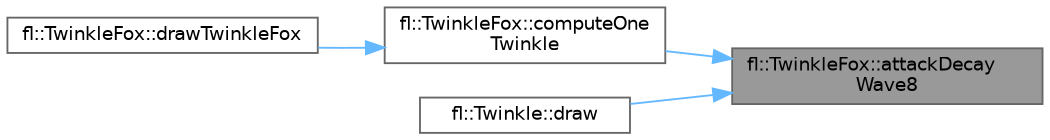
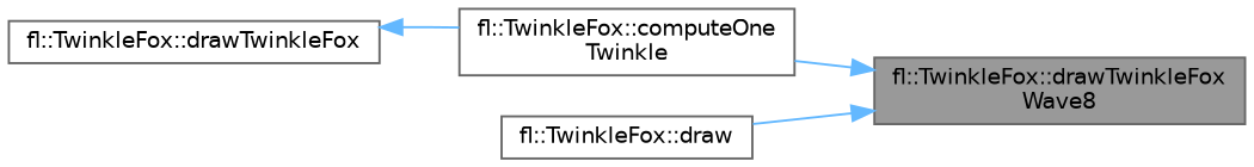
  digraph {
    rankdir=RL
    node [color=grey40 fillcolor=white fontname=Helvetica fontsize=10 shape=box style=filled]
    edge [color=steelblue1 dir=back fontname=Helvetica fontsize=10 labelfontname=Helvetica labelfontsize=10 style=solid]
-   n1 [color=gray40 fillcolor=grey60 fontcolor=black height=0.2 label="fl::TwinkleFox::attackDecay\lWave8" width=0.4]
+   n1 [color=gray40 fillcolor=grey60 fontcolor=black height=0.2 label="fl::TwinkleFox::drawTwinkleFox\lWave8" width=0.4]
    n2 [height=0.2 label="fl::TwinkleFox::computeOne\lTwinkle" width=0.4]
-   n3 [height=0.2 label="fl::Twinkle::draw" width=0.4]
+   n3 [height=0.2 label="fl::TwinkleFox::draw" width=0.4]
    n4 [height=0.2 label="fl::TwinkleFox::drawTwinkleFox" width=0.4]
    n1 -> n2
    n1 -> n3
-   n2 -> n4
+   n4 -> n2
  }
